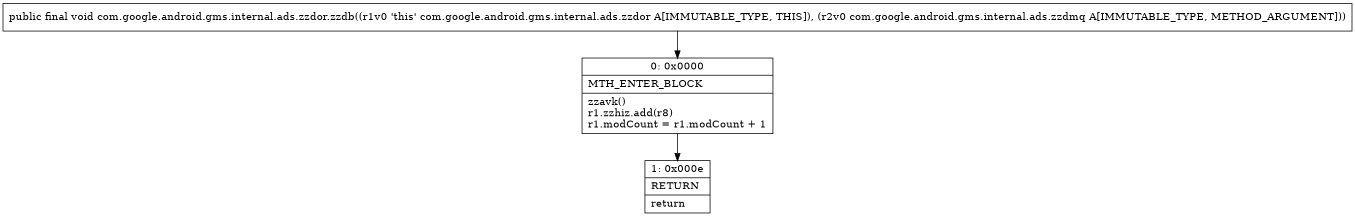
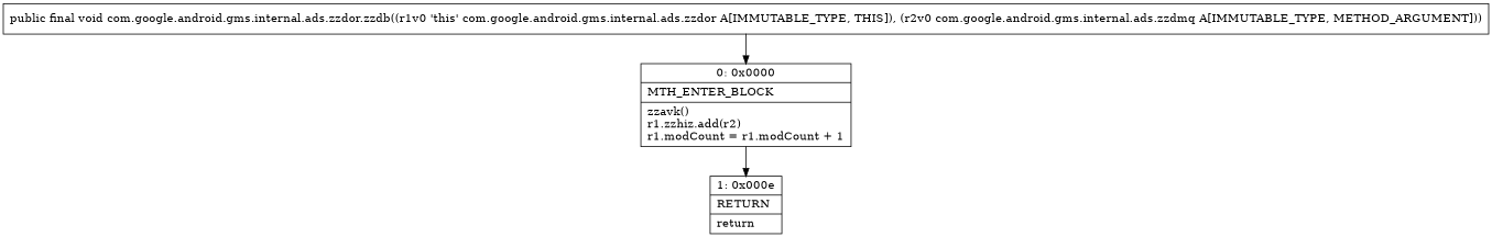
  digraph {
    fontname="DejaVu Serif"
    node [shape=record fontname="DejaVu Serif"]
    edge [fontname="DejaVu Serif"]
-   n1 [label="{0\:\ 0x0000|MTH_ENTER_BLOCK\l|zzavk()\lr1.zzhiz.add(r8)\lr1.modCount = r1.modCount + 1\l}"]
+   n1 [label="{0\:\ 0x0000|MTH_ENTER_BLOCK\l|zzavk()\lr1.zzhiz.add(r2)\lr1.modCount = r1.modCount + 1\l}"]
    n2 [label="{1\:\ 0x000e|RETURN\l|return\l}"]
    n3 [label="{public final void com.google.android.gms.internal.ads.zzdor.zzdb((r1v0 'this' com.google.android.gms.internal.ads.zzdor A[IMMUTABLE_TYPE, THIS]), (r2v0 com.google.android.gms.internal.ads.zzdmq A[IMMUTABLE_TYPE, METHOD_ARGUMENT])) }"]
    n1 -> n2
    n3 -> n1
  }
